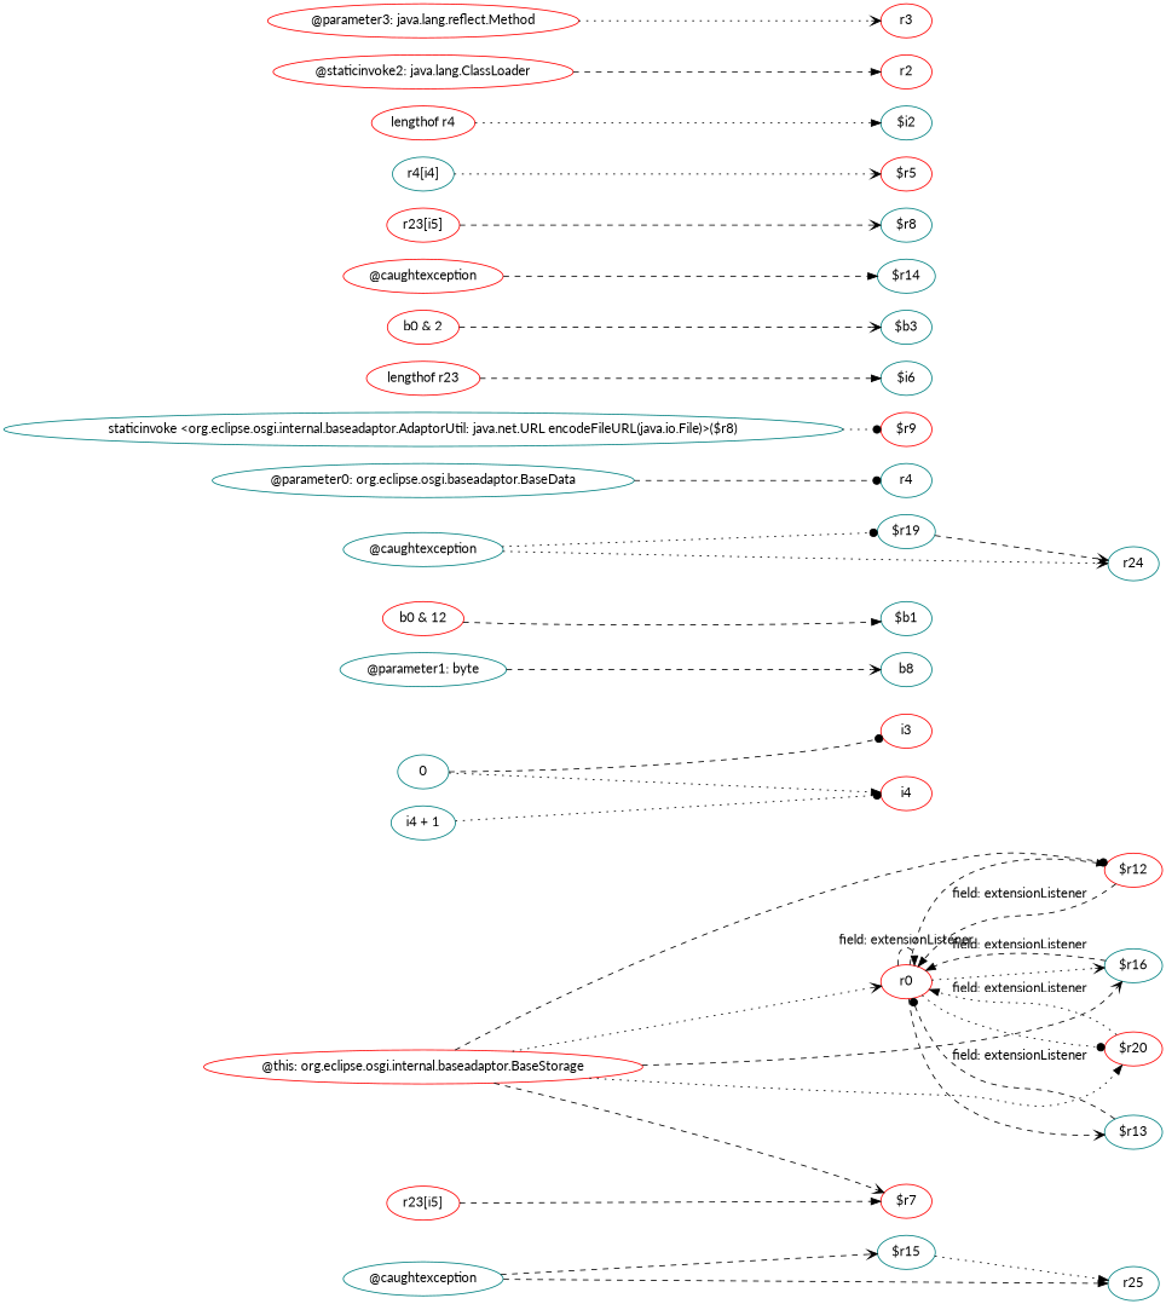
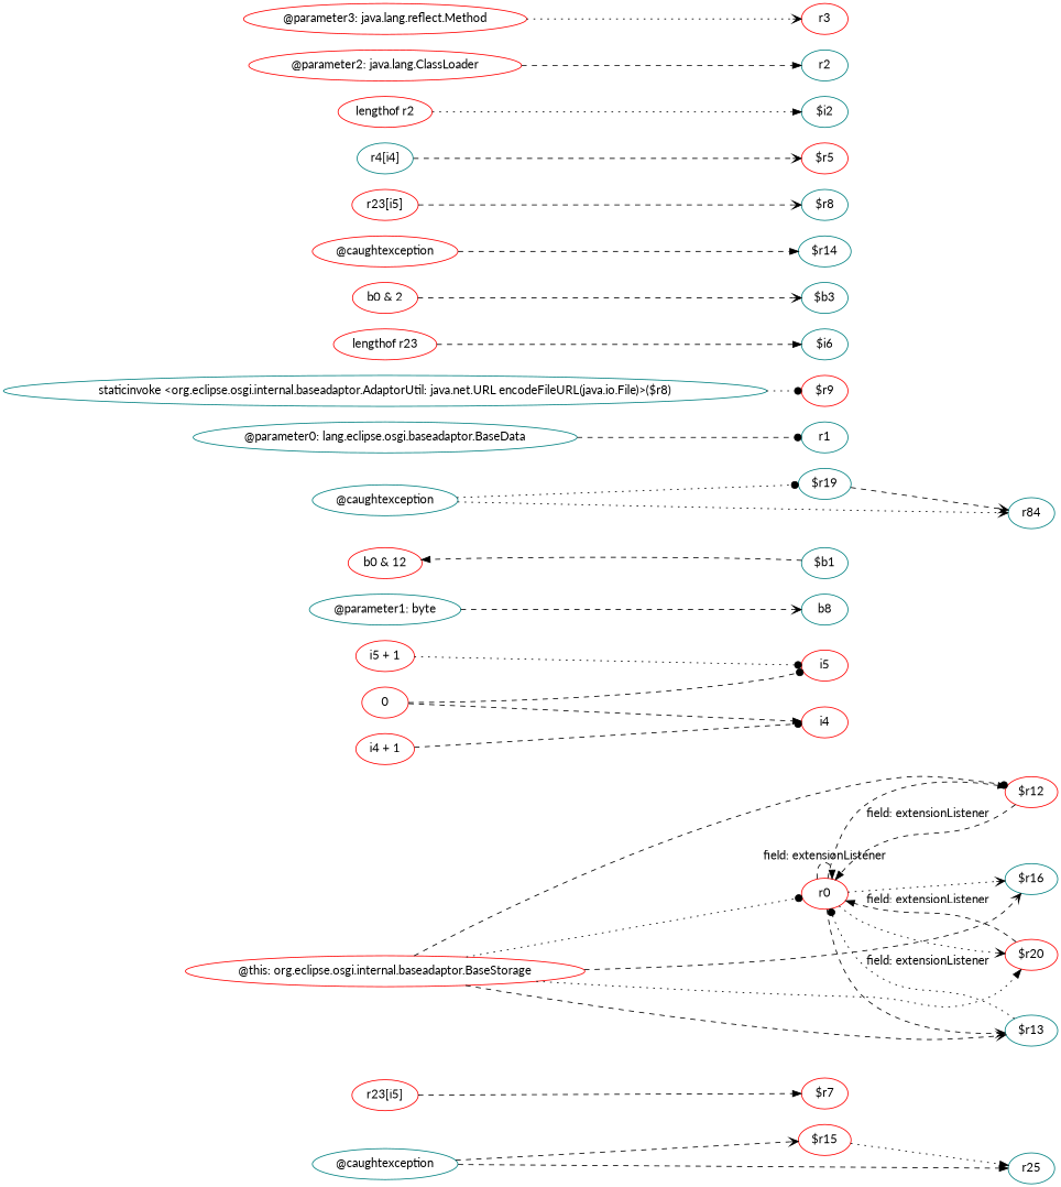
  digraph {
    fontname=Lato
    rankdir=LR
    node [color=red fontname=Lato]
    edge [arrowhead=normal fontname=Lato style=dashed]
    n1 [color=teal label="@caughtexception"]
-   n2 [color=teal label="$r15"]
+   n2 [label="$r15"]
    n3 [color=teal label=r25]
    n4 [label=r0]
    n5 [label="$r12"]
    n6 [color=teal label="$r16"]
    n7 [label="$r20"]
    n8 [color=teal label="$r13"]
    n9 [label="r23[i5]"]
    n10 [label="$r7"]
-   n12 [label=i3]
+   n11 [label="i5 + 1"]
+   n12 [label=i5]
    n13 [color=teal label="@parameter1: byte"]
    n14 [color=teal label=b8]
    n15 [label="b0 & 12"]
    n16 [color=teal label="$b1"]
    n17 [color=teal label="$r19"]
-   n18 [color=teal label=r24]
-   n19 [color=teal label="@parameter0: org.eclipse.osgi.baseadaptor.BaseData"]
-   n20 [color=teal label=r4]
-   n21 [color=teal label=0]
+   n18 [color=teal label=r84]
+   n19 [color=teal label="@parameter0: lang.eclipse.osgi.baseadaptor.BaseData"]
+   n20 [color=teal label=r1]
+   n21 [label=0]
    n22 [label=i4]
    n23 [label="@this: org.eclipse.osgi.internal.baseadaptor.BaseStorage"]
    n24 [color=teal label="staticinvoke <org.eclipse.osgi.internal.baseadaptor.AdaptorUtil: java.net.URL encodeFileURL(java.io.File)>($r8)"]
    n25 [label="$r9"]
    n26 [label="lengthof r23"]
    n27 [color=teal label="$i6"]
    n28 [label="b0 & 2"]
    n29 [color=teal label="$b3"]
    n30 [label="@caughtexception"]
    n31 [color=teal label="$r14"]
    n32 [label="r23[i5]"]
    n33 [color=teal label="$r8"]
    n34 [color=teal label="r4[i4]"]
    n35 [label="$r5"]
-   n36 [color=teal label="i4 + 1"]
-   n37 [label="lengthof r4"]
+   n36 [label="i4 + 1"]
+   n37 [label="lengthof r2"]
    n38 [color=teal label="$i2"]
    n39 [color=teal label="@caughtexception"]
-   n40 [label="@staticinvoke2: java.lang.ClassLoader"]
-   n41 [label=r2]
+   n40 [label="@parameter2: java.lang.ClassLoader"]
+   n41 [color=teal label=r2]
    n42 [label="@parameter3: java.lang.reflect.Method"]
    n43 [label=r3]
    n1 -> n2 [arrowhead=vee]
    n1 -> n3
    n2 -> n3 [style=dotted]
    n4 -> n4 [label="field: extensionListener"]
    n4 -> n5
    n4 -> n6 [arrowhead=vee style=dotted]
-   n4 -> n7 [arrowhead=dot style=dotted]
+   n4 -> n7 [arrowhead=vee style=dotted]
    n4 -> n8 [arrowhead=vee]
    n5 -> n4 [label="field: extensionListener"]
-   n6 -> n4 [label="field: extensionListener"]
-   n7 -> n4 [label="field: extensionListener" style=dotted]
-   n8 -> n4 [arrowhead=dot label="field: extensionListener"]
+   n7 -> n4 [label="field: extensionListener"]
+   n8 -> n4 [arrowhead=dot label="field: extensionListener" style=dotted]
    n9 -> n10
+   n11 -> n12 [arrowhead=dot style=dotted]
    n13 -> n14 [arrowhead=vee]
-   n15 -> n16
+   n16 -> n15
    n17 -> n18 [arrowhead=vee]
    n19 -> n20 [arrowhead=dot]
    n21 -> n12 [arrowhead=dot]
-   n21 -> n22 [style=dotted]
-   n23 -> n4 [arrowhead=vee style=dotted]
+   n21 -> n22
+   n23 -> n4 [arrowhead=dot style=dotted]
    n23 -> n5 [arrowhead=dot]
    n23 -> n6 [arrowhead=vee]
    n23 -> n7 [style=dotted]
-   n23 -> n10 [arrowhead=vee]
+   n23 -> n8 [arrowhead=vee]
    n24 -> n25 [arrowhead=dot style=dotted]
    n26 -> n27
    n28 -> n29 [arrowhead=vee]
    n30 -> n31
    n32 -> n33 [arrowhead=vee]
-   n34 -> n35 [arrowhead=vee style=dotted]
-   n36 -> n22 [arrowhead=dot style=dotted]
+   n34 -> n35 [arrowhead=vee]
+   n36 -> n22 [arrowhead=dot]
    n37 -> n38 [style=dotted]
    n39 -> n17 [arrowhead=dot style=dotted]
    n39 -> n18 [arrowhead=vee style=dotted]
    n40 -> n41
    n42 -> n43 [arrowhead=vee style=dotted]
  }
